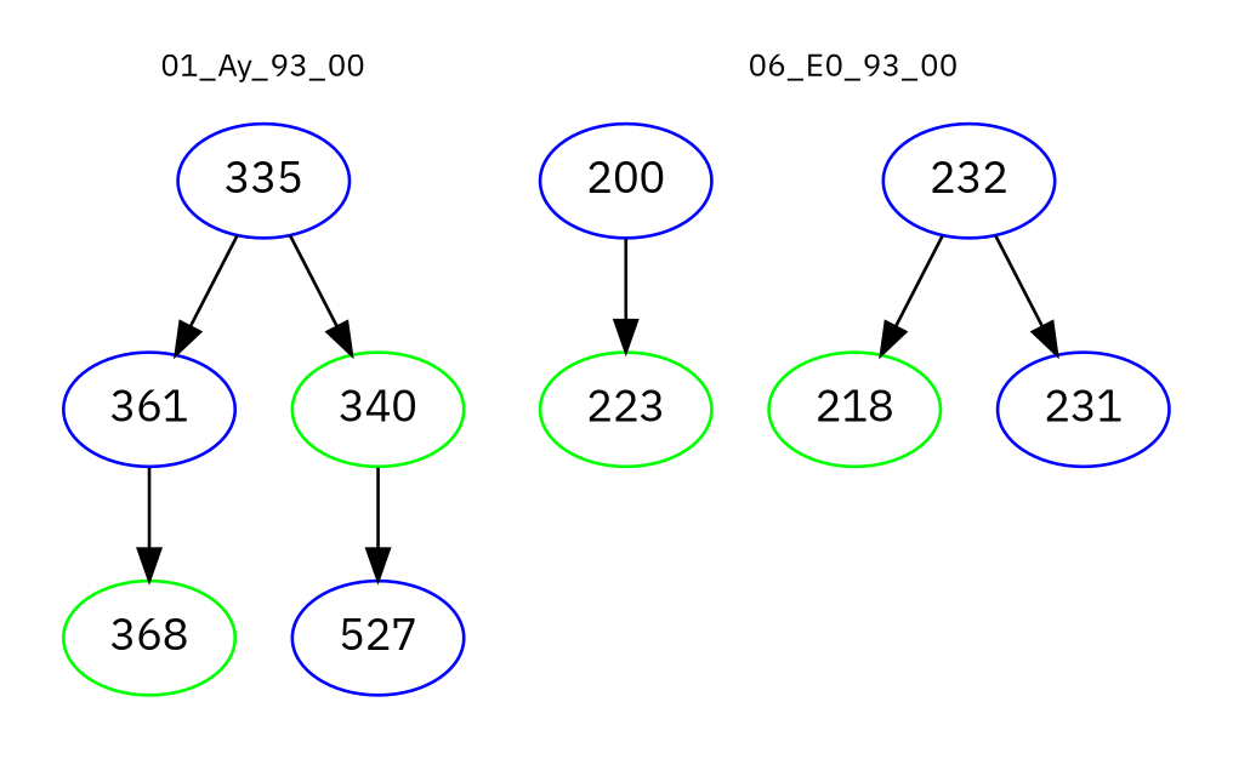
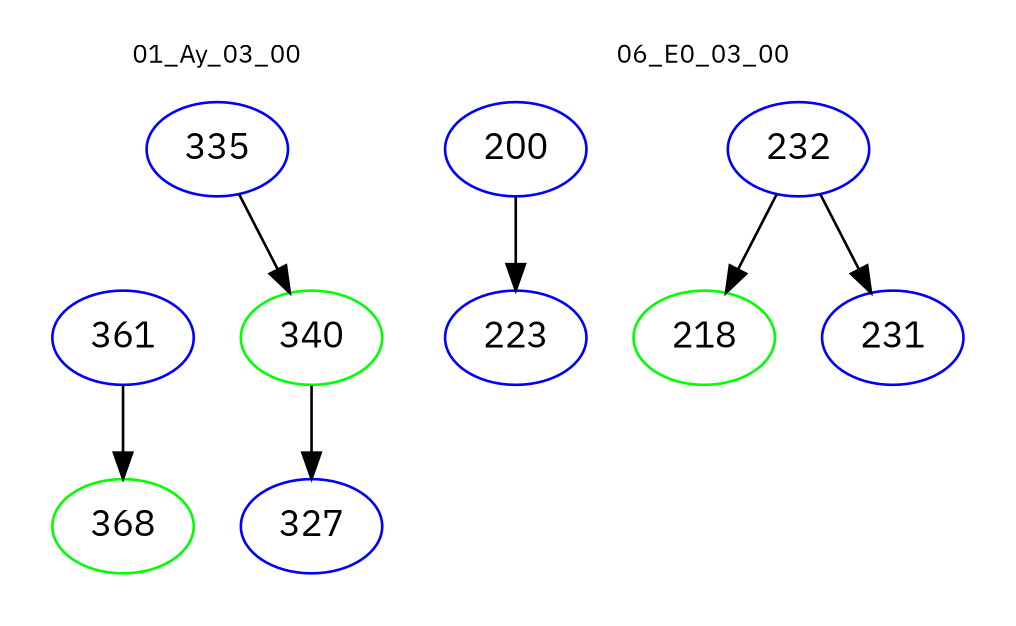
  digraph {
    fontname="IBM Plex Sans"
    node [color=blue fontname="IBM Plex Sans"]
    edge [color=black fontname="IBM Plex Sans"]
    n1 [label=335]
-   n2 [label=527]
+   n2 [label=327]
    n3 [label=361]
    n4 [color=green label=340]
    n5 [color=green label=368]
    n6 [label=232]
    n7 [label=200]
    n8 [color=green label=218]
    n9 [label=231]
-   n10 [color=green label=223]
+   n10 [label=223]
    subgraph cluster_1 {
      color=white
      fontsize=10
-     label="01_Ay_93_00"
+     label="01_Ay_03_00"
      n1
      n2
      n3
      n4
      n5
    }
    subgraph cluster_2 {
      color=white
      fontsize=10
-     label="06_E0_93_00"
+     label="06_E0_03_00"
      n6
      n7
      n8
      n9
      n10
    }
-   n1 -> n3
    n1 -> n4
    n3 -> n5
    n4 -> n2
    n6 -> n8
    n6 -> n9
    n7 -> n10
  }
